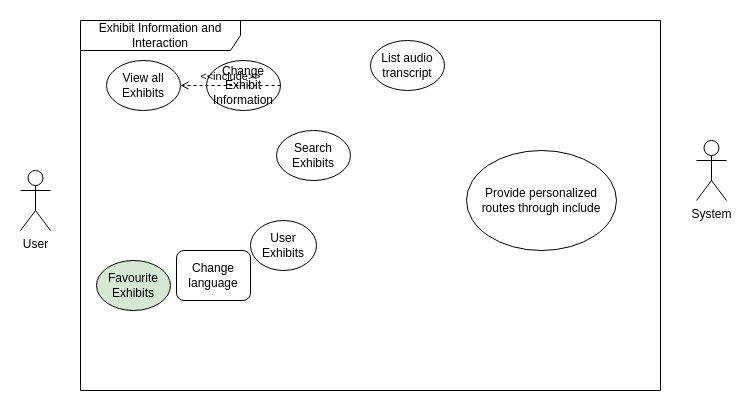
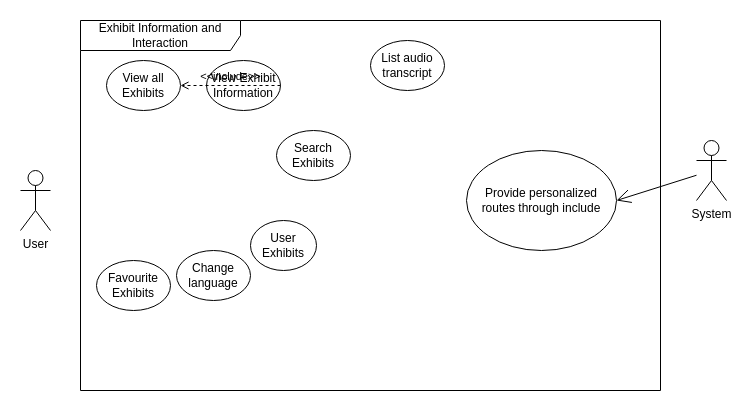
  <mxCell id="0" />
  <mxCell id="1" parent="0" />
  <mxCell id="2" value="Exhibit Information and Interaction" style="shape=umlFrame;whiteSpace=wrap;html=1;pointerEvents=0;recursiveResize=0;container=1;collapsible=0;width=160;" parent="1" vertex="1"><mxGeometry x="80" y="20" width="580" height="370" as="geometry" /></mxCell>
  <mxCell id="3" value="Provide personalized routes through include" style="ellipse;whiteSpace=wrap;html=1;" parent="2" vertex="1"><mxGeometry x="386" y="130" width="150" height="100" as="geometry" /></mxCell>
  <mxCell id="4" value="User" style="shape=umlActor;verticalLabelPosition=bottom;verticalAlign=top;html=1;" parent="2" vertex="1"><mxGeometry x="-60" y="150" width="30" height="60" as="geometry" /></mxCell>
- <mxCell id="5" value="Change Exhibit Information" style="ellipse;whiteSpace=wrap;html=1;" parent="2" vertex="1"><mxGeometry x="126" y="40" width="74" height="50" as="geometry" /></mxCell>
+ <mxCell id="5" value="View Exhibit Information" style="ellipse;whiteSpace=wrap;html=1;" parent="2" vertex="1"><mxGeometry x="126" y="40" width="74" height="50" as="geometry" /></mxCell>
  <mxCell id="6" value="List audio transcript" style="ellipse;whiteSpace=wrap;html=1;" parent="2" vertex="1"><mxGeometry x="290" y="20" width="74" height="50" as="geometry" /></mxCell>
  <mxCell id="7" value="View all Exhibits" style="ellipse;whiteSpace=wrap;html=1;" parent="2" vertex="1"><mxGeometry x="26" y="40" width="74" height="50" as="geometry" /></mxCell>
  <mxCell id="8" value="Search Exhibits" style="ellipse;whiteSpace=wrap;html=1;" parent="2" vertex="1"><mxGeometry x="196" y="110" width="74" height="50" as="geometry" /></mxCell>
  <mxCell id="9" value="User Exhibits" style="ellipse;whiteSpace=wrap;html=1;" parent="2" vertex="1"><mxGeometry x="170" y="200" width="66" height="50" as="geometry" /></mxCell>
- <mxCell id="10" value="Favourite Exhibits" style="ellipse;whiteSpace=wrap;html=1;fillColor=#d5e8d4;" parent="2" vertex="1"><mxGeometry x="16" y="240" width="74" height="50" as="geometry" /></mxCell>
- <mxCell id="11" value="Change language" style="whiteSpace=wrap;html=1;rounded=1;" parent="2" vertex="1"><mxGeometry x="96" y="230" width="74" height="50" as="geometry" /></mxCell>
+ <mxCell id="10" value="Favourite Exhibits" style="ellipse;whiteSpace=wrap;html=1;" parent="2" vertex="1"><mxGeometry x="16" y="240" width="74" height="50" as="geometry" /></mxCell>
+ <mxCell id="11" value="Change language" style="ellipse;whiteSpace=wrap;html=1;" parent="2" vertex="1"><mxGeometry x="96" y="230" width="74" height="50" as="geometry" /></mxCell>
  <mxCell id="12" value="&amp;lt;&amp;lt;include&amp;gt;&amp;gt;" style="html=1;verticalAlign=bottom;labelBackgroundColor=none;endArrow=open;endFill=0;dashed=1;rounded=0;exitX=1;exitY=0.5;exitDx=0;exitDy=0;" edge="1" parent="2" source="5" target="7"><mxGeometry width="160" relative="1" as="geometry"><mxPoint x="206" y="140" as="sourcePoint" /><mxPoint x="366" y="140" as="targetPoint" /></mxGeometry></mxCell>
  <mxCell id="13" value="System" style="shape=umlActor;verticalLabelPosition=bottom;verticalAlign=top;html=1;" parent="1" vertex="1"><mxGeometry x="696" y="140" width="30" height="60" as="geometry" /></mxCell>
+ <mxCell id="14" value="" style="endArrow=open;endFill=1;endSize=12;html=1;rounded=0;entryX=1;entryY=0.5;entryDx=0;entryDy=0;" parent="1" source="13" target="3" edge="1"><mxGeometry width="160" relative="1" as="geometry"><mxPoint x="276" y="740" as="sourcePoint" /><mxPoint x="436" y="740" as="targetPoint" /></mxGeometry></mxCell>
